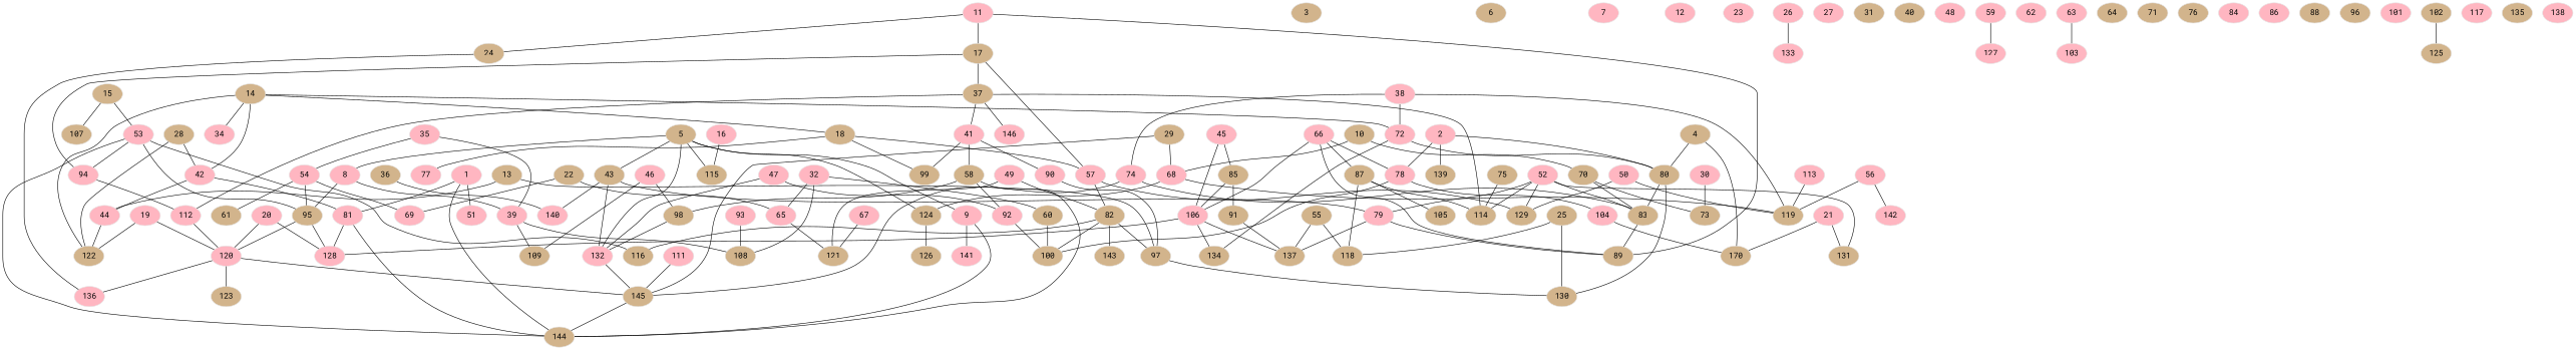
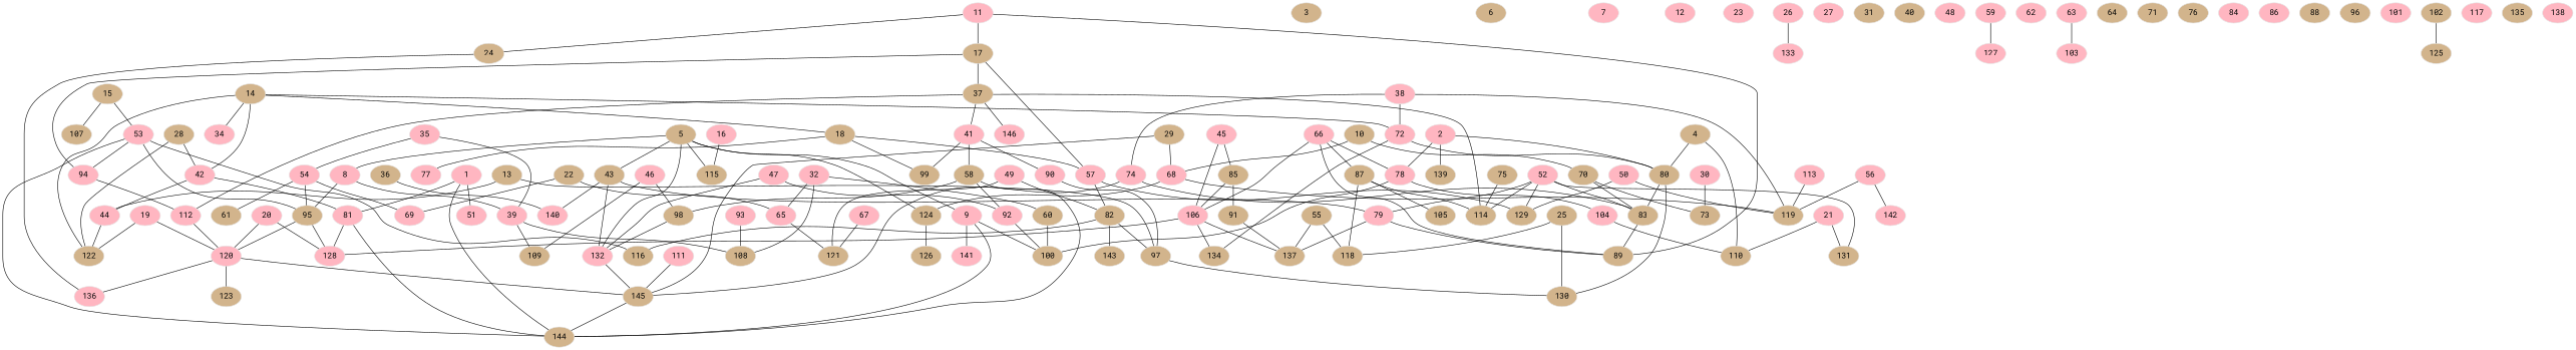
  graph {
    fontname="Roboto Mono"
    node [color=gray90 fillcolor=lightpink fontname="Roboto Mono" style=filled]
    edge [fontname="Roboto Mono"]
    1
    51
    81
    144 [fillcolor=tan]
    128
    2
    78
    80 [fillcolor=tan]
    139 [fillcolor=tan]
    100 [fillcolor=tan]
    104
    130 [fillcolor=tan]
    83 [fillcolor=tan]
    3 [fillcolor=tan]
    4 [fillcolor=tan]
-   110 [fillcolor=tan label=170]
+   110 [fillcolor=tan]
    95 [fillcolor=tan]
    120
    5 [fillcolor=tan]
    8
    9
    43 [fillcolor=tan]
    115 [fillcolor=tan]
    124 [fillcolor=tan]
    132
    39
    141
    140
    79
    126 [fillcolor=tan]
    145 [fillcolor=tan]
    6 [fillcolor=tan]
    7
    108 [fillcolor=tan]
    109 [fillcolor=tan]
    10 [fillcolor=tan]
    68
    70 [fillcolor=tan]
    119 [fillcolor=tan]
    73 [fillcolor=tan]
    17 [fillcolor=tan]
    11
    24 [fillcolor=tan]
    89 [fillcolor=tan]
    37 [fillcolor=tan]
    57
    94
    136
    12
    13 [fillcolor=tan]
    44
    97 [fillcolor=tan]
    122 [fillcolor=tan]
    14 [fillcolor=tan]
    18 [fillcolor=tan]
    34
    42
    72
    77
    99 [fillcolor=tan]
    134 [fillcolor=tan]
    15 [fillcolor=tan]
    53
    107 [fillcolor=tan]
    116 [fillcolor=tan]
    16
    41
    112
    114 [fillcolor=tan]
    146
    82 [fillcolor=tan]
    129 [fillcolor=tan]
    19
    123 [fillcolor=tan]
    20
    21
    131 [fillcolor=tan]
    22 [fillcolor=tan]
    65
    69
    121 [fillcolor=tan]
    23
    25 [fillcolor=tan]
    118 [fillcolor=tan]
    26
    133
    27
    28 [fillcolor=tan]
    29 [fillcolor=tan]
    30
    31 [fillcolor=tan]
    32
    60 [fillcolor=tan]
    35
    54
    61 [fillcolor=tan]
    36 [fillcolor=tan]
    58 [fillcolor=tan]
    90
    38
    74
    40 [fillcolor=tan]
    98 [fillcolor=tan]
    92
    137 [fillcolor=tan]
    85 [fillcolor=tan]
    45
    106
    91 [fillcolor=tan]
    46
    47
    48
    49
    143 [fillcolor=tan]
    50
    52
    55 [fillcolor=tan]
    56
    142
    59
    127
    62
    63
    103
    64 [fillcolor=tan]
    66
    87 [fillcolor=tan]
    105 [fillcolor=tan]
    67
    71 [fillcolor=tan]
    75 [fillcolor=tan]
    76 [fillcolor=tan]
    84
    86
    88 [fillcolor=tan]
    93
    96 [fillcolor=tan]
    101
    102 [fillcolor=tan]
    125 [fillcolor=tan]
    111
    113
    117
    135 [fillcolor=tan]
    138
    1 -- 51
    1 -- 81
    1 -- 144
    81 -- 144
    81 -- 128
    2 -- 78
    2 -- 80
    2 -- 139
    78 -- 100
    78 -- 104
    80 -- 130
    80 -- 83
    104 -- 110
    83 -- 89
    4 -- 80
    4 -- 110
    95 -- 128
    95 -- 120
    120 -- 145
    120 -- 136
    120 -- 123
    5 -- 8
    5 -- 9
    5 -- 43
    5 -- 115
    5 -- 124
    5 -- 132
    8 -- 95
    8 -- 39
    9 -- 144
-   82 -- 100
+   9 -- 100
    9 -- 141
    43 -- 132
    43 -- 140
    43 -- 79
    124 -- 126
    132 -- 145
    39 -- 108
    39 -- 109
    79 -- 89
    79 -- 137
    145 -- 144
    10 -- 68
    10 -- 70
    68 -- 124
    68 -- 119
    70 -- 83
    70 -- 73
    17 -- 37
    17 -- 57
    17 -- 94
    11 -- 17
    11 -- 24
    11 -- 89
    24 -- 136
    37 -- 41
    37 -- 112
    37 -- 114
    37 -- 146
    57 -- 82
    57 -- 129
    94 -- 112
    13 -- 44
    13 -- 97
    44 -- 122
    97 -- 130
    14 -- 122
    14 -- 18
    14 -- 34
    14 -- 42
    14 -- 72
    18 -- 57
    18 -- 77
    18 -- 99
    42 -- 81
    42 -- 44
    72 -- 80
    72 -- 134
    15 -- 53
    15 -- 107
    53 -- 144
    53 -- 95
    53 -- 94
    53 -- 116
    16 -- 115
    41 -- 99
    41 -- 58
    41 -- 90
    112 -- 120
    82 -- 97
    82 -- 116
    82 -- 143
    19 -- 120
    19 -- 122
    20 -- 128
    20 -- 120
    21 -- 110
    21 -- 131
    22 -- 65
    22 -- 69
    65 -- 121
    25 -- 130
    25 -- 118
    26 -- 133
    28 -- 122
    28 -- 42
    29 -- 145
    29 -- 68
    30 -- 73
    32 -- 108
    32 -- 65
    32 -- 60
    60 -- 100
    35 -- 39
    35 -- 54
    54 -- 95
    54 -- 69
    54 -- 61
    36 -- 140
    58 -- 144
    58 -- 98
    58 -- 92
    90 -- 97
    38 -- 119
    38 -- 72
    38 -- 74
    74 -- 83
    74 -- 145
    98 -- 132
    92 -- 100
    85 -- 106
    85 -- 91
    45 -- 85
    45 -- 106
    106 -- 128
    106 -- 134
    106 -- 137
    91 -- 137
    46 -- 109
    46 -- 98
    47 -- 132
    47 -- 92
    49 -- 82
    49 -- 121
    50 -- 119
    50 -- 129
    52 -- 83
    52 -- 79
    52 -- 114
    52 -- 129
    52 -- 131
    55 -- 118
    55 -- 137
    56 -- 119
    56 -- 142
    59 -- 127
    63 -- 103
    66 -- 78
    66 -- 89
    66 -- 106
    66 -- 87
    87 -- 114
    87 -- 118
    87 -- 105
    67 -- 121
    75 -- 114
    93 -- 108
    102 -- 125
    111 -- 145
    113 -- 119
  }
